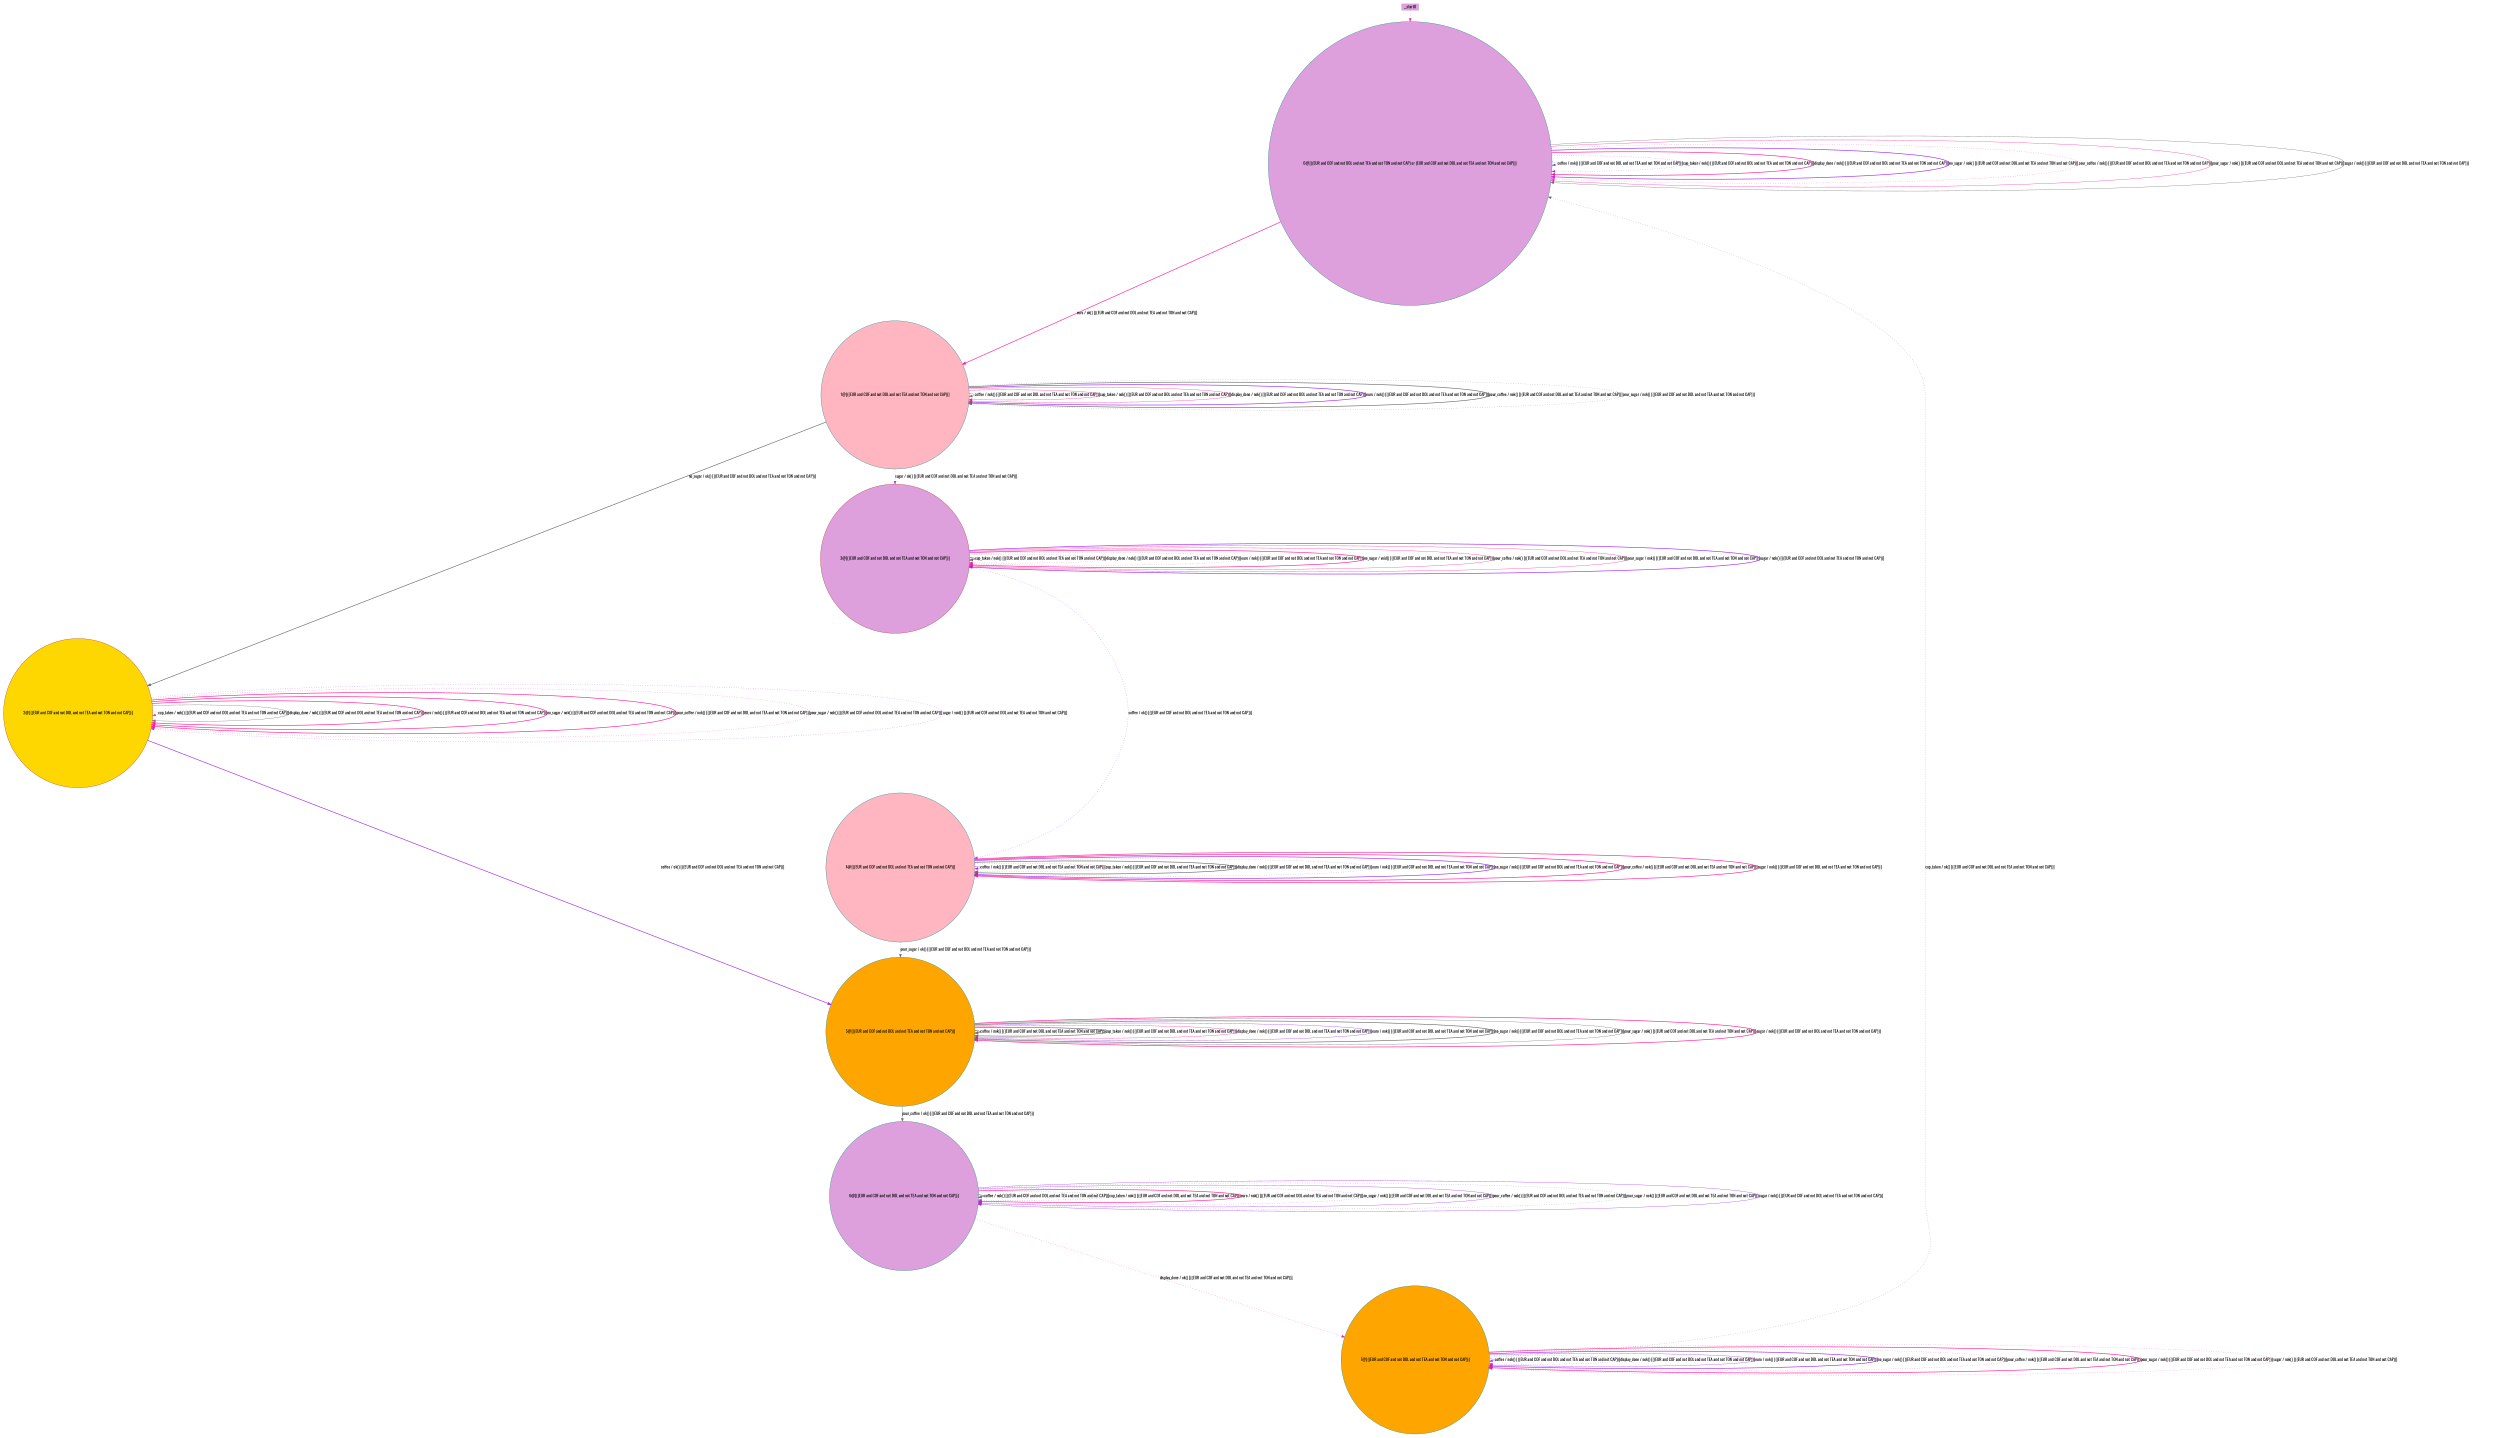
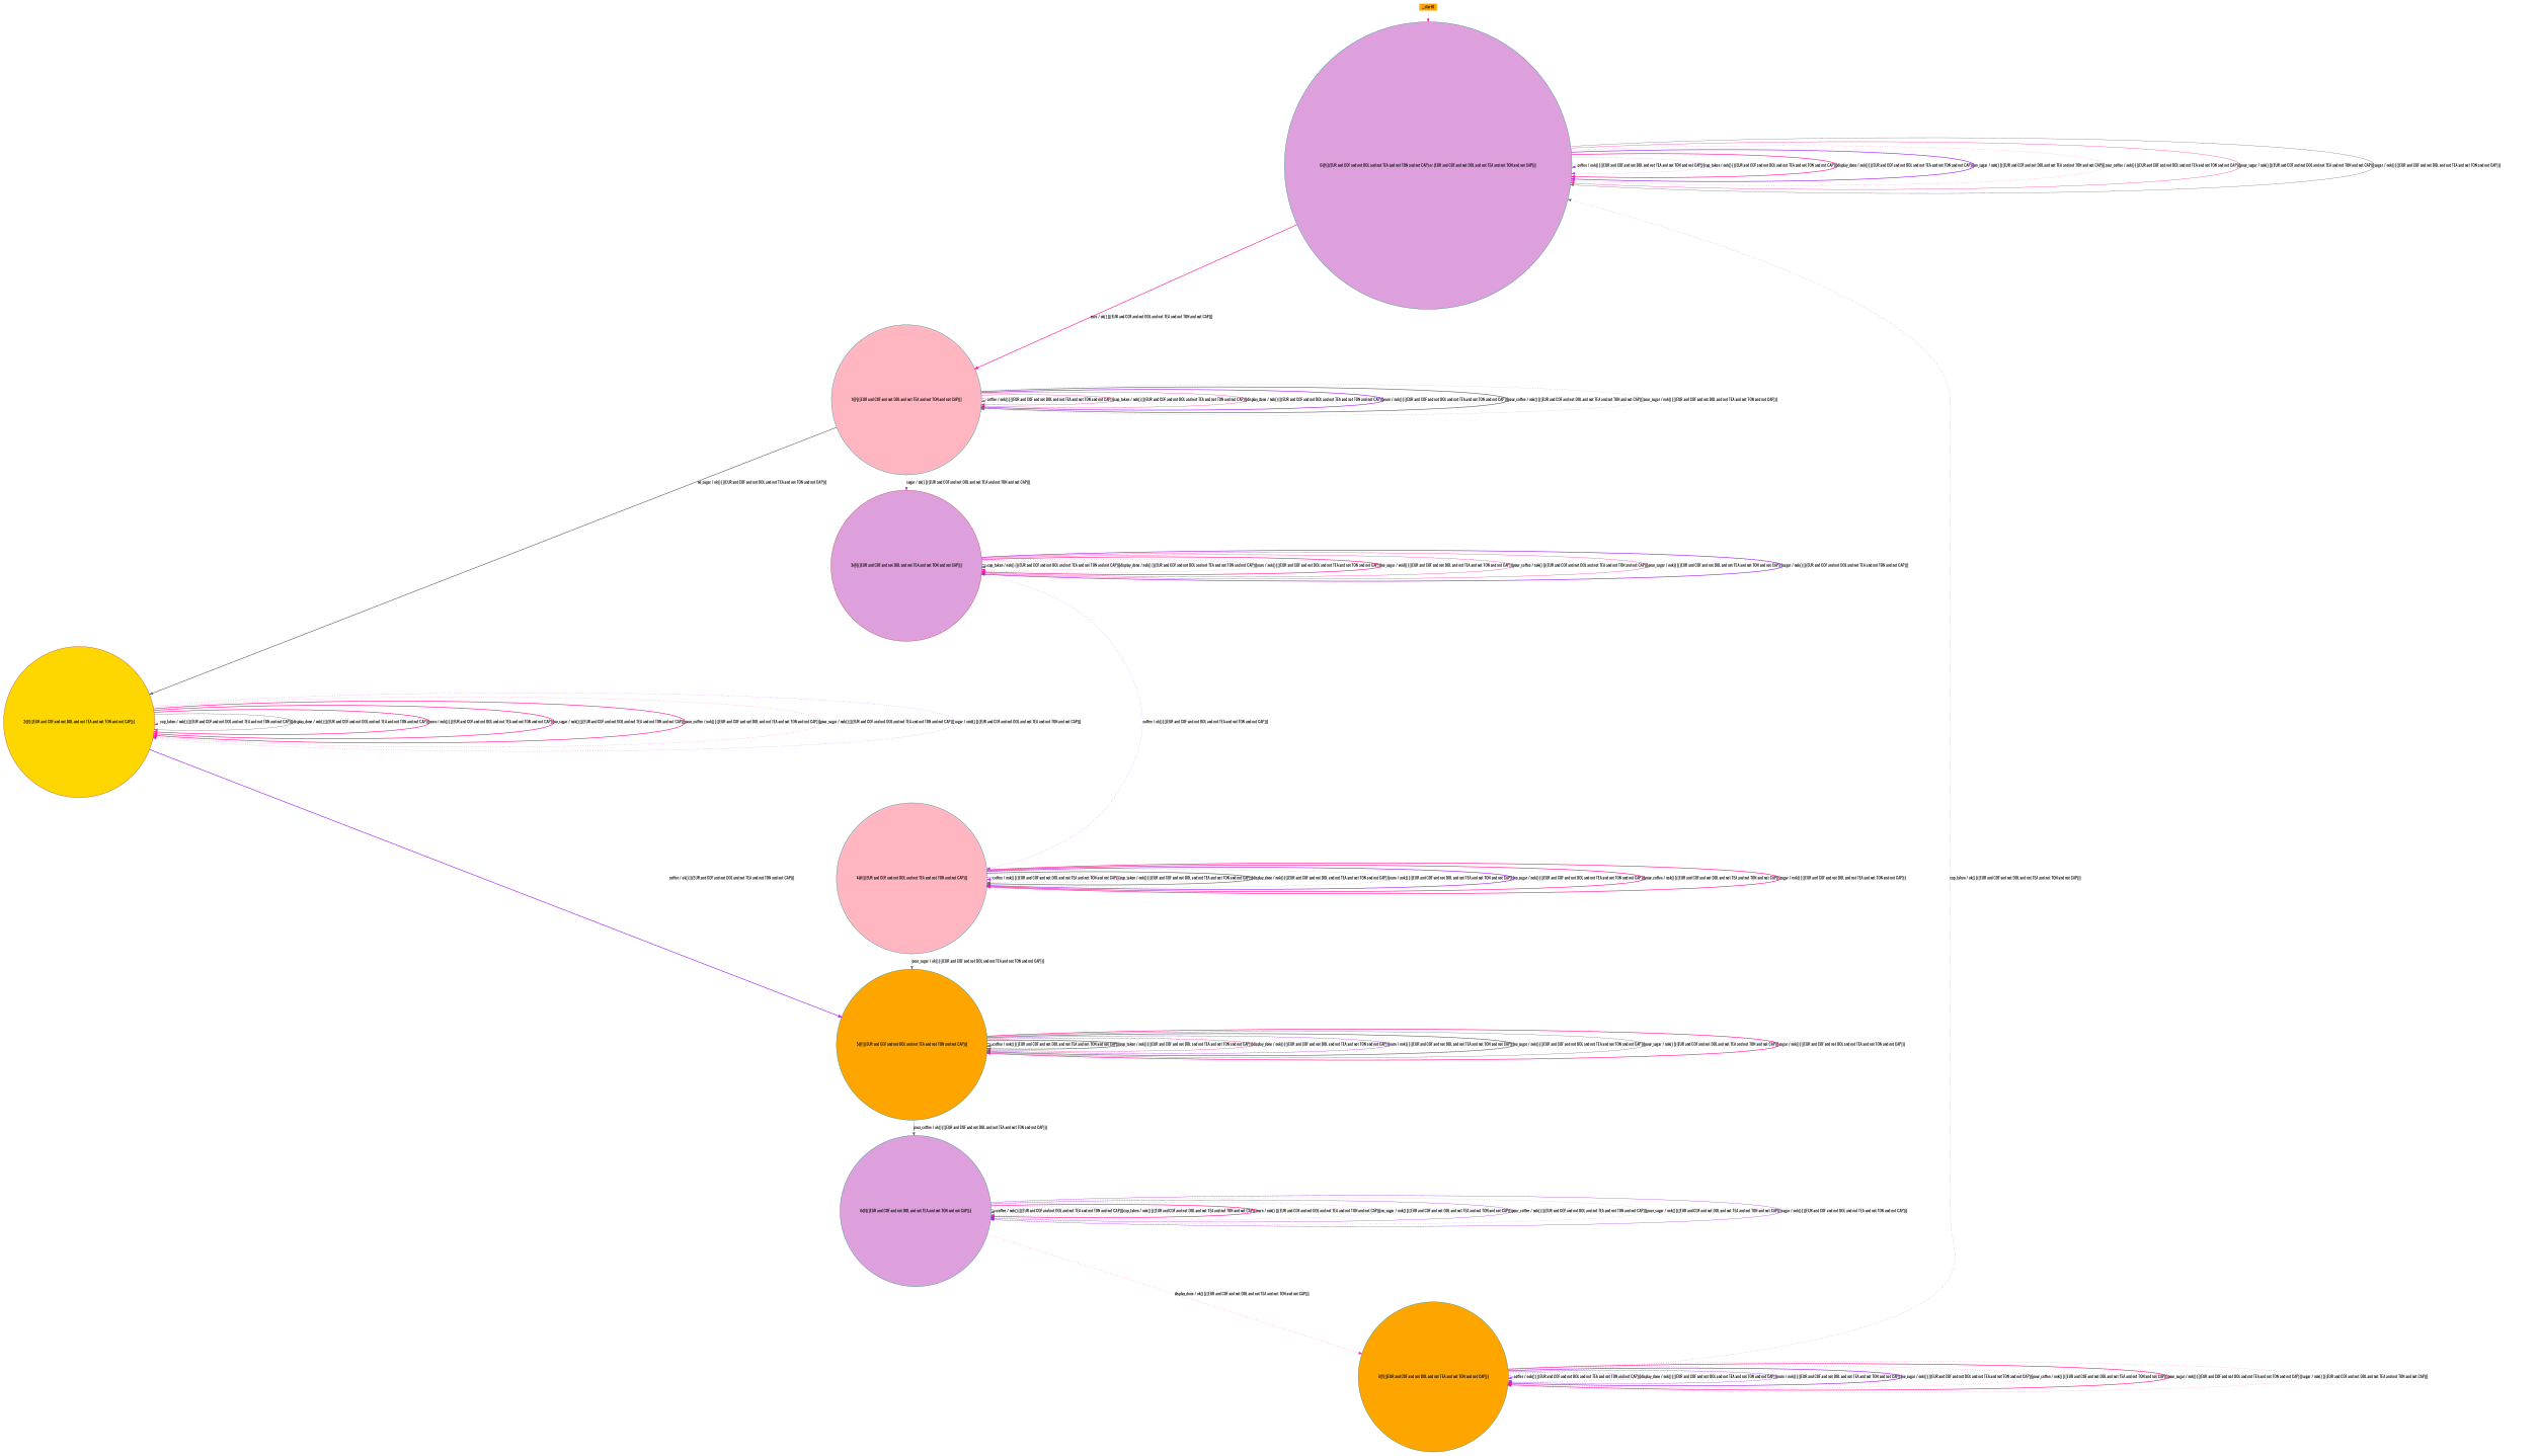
  digraph {
    fontname=Oswald
    node [shape=circle style=filled fillcolor=plum color=teal fontname=Oswald]
    edge [lblstyle="above, sloped" color=deeppink style=bold fontname=Oswald]
    n1 [label="0@[((EUR and COF and not DOL and not TEA and not TON and not CAP) or (EUR and COF and not DOL and not TEA and not TON and not CAP))]"]
    n2 [label="1@[((EUR and COF and not DOL and not TEA and not TON and not CAP))]" fillcolor=lightpink]
    n3 [label="2@[((EUR and COF and not DOL and not TEA and not TON and not CAP))]" fillcolor=gold color=brown]
    n4 [label="3@[((EUR and COF and not DOL and not TEA and not TON and not CAP))]" color=brown]
    n5 [label="5@[((EUR and COF and not DOL and not TEA and not TON and not CAP))]" fillcolor=orange]
    n6 [label="4@[((EUR and COF and not DOL and not TEA and not TON and not CAP))]" fillcolor=lightpink]
    n7 [label="6@[((EUR and COF and not DOL and not TEA and not TON and not CAP))]"]
    n8 [label="7@[((EUR and COF and not DOL and not TEA and not TON and not CAP))]" fillcolor=orange]
-   __start0 [height=0 shape=none width=0 color=brown]
+   __start0 [height=0 shape=none width=0 fillcolor=orange color=brown]
    n1 -> n1 [label="coffee / nok() [((EUR and COF and not DOL and not TEA and not TON and not CAP))]" color=purple style=dotted]
    n1 -> n1 [label="cup_taken / nok() [((EUR and COF and not DOL and not TEA and not TON and not CAP))]" color=purple style=dotted]
    n1 -> n1 [label="display_done / nok() [((EUR and COF and not DOL and not TEA and not TON and not CAP))]"]
    n1 -> n1 [label="no_sugar / nok() [((EUR and COF and not DOL and not TEA and not TON and not CAP))]" color=purple]
    n1 -> n1 [label="pour_coffee / nok() [((EUR and COF and not DOL and not TEA and not TON and not CAP))]" style=dotted]
    n1 -> n1 [label="pour_sugar / nok() [((EUR and COF and not DOL and not TEA and not TON and not CAP))]" style=solid]
    n1 -> n1 [label="sugar / nok() [((EUR and COF and not DOL and not TEA and not TON and not CAP))]" color=gray40 style=solid]
    n1 -> n2 [label="euro / ok() [((EUR and COF and not DOL and not TEA and not TON and not CAP))]"]
    n2 -> n2 [label="coffee / nok() [((EUR and COF and not DOL and not TEA and not TON and not CAP))]" color=gray40 style=solid]
    n2 -> n2 [label="cup_taken / nok() [((EUR and COF and not DOL and not TEA and not TON and not CAP))]" style=solid]
    n2 -> n2 [label="display_done / nok() [((EUR and COF and not DOL and not TEA and not TON and not CAP))]" style=solid]
    n2 -> n2 [label="euro / nok() [((EUR and COF and not DOL and not TEA and not TON and not CAP))]" color=purple]
    n2 -> n2 [label="pour_coffee / nok() [((EUR and COF and not DOL and not TEA and not TON and not CAP))]" color=gray40]
    n2 -> n2 [label="pour_sugar / nok() [((EUR and COF and not DOL and not TEA and not TON and not CAP))]" color=gray40 style=dotted]
    n2 -> n3 [label="no_sugar / ok() [((EUR and COF and not DOL and not TEA and not TON and not CAP))]" color=gray40]
    n2 -> n4 [label="sugar / ok() [((EUR and COF and not DOL and not TEA and not TON and not CAP))]" color=purple style=dotted]
    n3 -> n3 [label="cup_taken / nok() [((EUR and COF and not DOL and not TEA and not TON and not CAP))]" style=dotted]
    n3 -> n3 [label="display_done / nok() [((EUR and COF and not DOL and not TEA and not TON and not CAP))]" color=gray40 style=solid]
    n3 -> n3 [label="euro / nok() [((EUR and COF and not DOL and not TEA and not TON and not CAP))]"]
    n3 -> n3 [label="no_sugar / nok() [((EUR and COF and not DOL and not TEA and not TON and not CAP))]"]
    n3 -> n3 [label="pour_coffee / nok() [((EUR and COF and not DOL and not TEA and not TON and not CAP))]"]
    n3 -> n3 [label="pour_sugar / nok() [((EUR and COF and not DOL and not TEA and not TON and not CAP))]" style=dotted]
    n3 -> n3 [label="sugar / void() [((EUR and COF and not DOL and not TEA and not TON and not CAP))]" color=purple style=dotted]
    n3 -> n5 [label="coffee / ok() [((EUR and COF and not DOL and not TEA and not TON and not CAP))]" color=purple]
    n4 -> n4 [label="cup_taken / nok() [((EUR and COF and not DOL and not TEA and not TON and not CAP))]" color=gray40]
    n4 -> n4 [label="display_done / nok() [((EUR and COF and not DOL and not TEA and not TON and not CAP))]" style=dotted]
    n4 -> n4 [label="euro / nok() [((EUR and COF and not DOL and not TEA and not TON and not CAP))]" color=gray40 style=dotted]
    n4 -> n4 [label="no_sugar / void() [((EUR and COF and not DOL and not TEA and not TON and not CAP))]"]
    n4 -> n4 [label="pour_coffee / nok() [((EUR and COF and not DOL and not TEA and not TON and not CAP))]" style=solid]
    n4 -> n4 [label="pour_sugar / nok() [((EUR and COF and not DOL and not TEA and not TON and not CAP))]" style=solid]
    n4 -> n4 [label="sugar / nok() [((EUR and COF and not DOL and not TEA and not TON and not CAP))]" color=purple]
    n4 -> n6 [label="coffee / ok() [((EUR and COF and not DOL and not TEA and not TON and not CAP))]" color=purple style=dotted]
    n5 -> n5 [label="coffee / nok() [((EUR and COF and not DOL and not TEA and not TON and not CAP))]" color=gray40]
    n5 -> n5 [label="cup_taken / nok() [((EUR and COF and not DOL and not TEA and not TON and not CAP))]" color=gray40]
    n5 -> n5 [label="display_done / nok() [((EUR and COF and not DOL and not TEA and not TON and not CAP))]" style=solid]
    n5 -> n5 [label="euro / nok() [((EUR and COF and not DOL and not TEA and not TON and not CAP))]" color=purple style=solid]
    n5 -> n5 [label="no_sugar / nok() [((EUR and COF and not DOL and not TEA and not TON and not CAP))]" color=gray40]
    n5 -> n5 [label="pour_sugar / nok() [((EUR and COF and not DOL and not TEA and not TON and not CAP))]" color=gray40 style=solid]
    n5 -> n5 [label="sugar / nok() [((EUR and COF and not DOL and not TEA and not TON and not CAP))]"]
    n5 -> n7 [label="pour_coffee / ok() [((EUR and COF and not DOL and not TEA and not TON and not CAP))]" color=gray40 style=solid]
    n6 -> n5 [label="pour_sugar / ok() [((EUR and COF and not DOL and not TEA and not TON and not CAP))]" color=gray40 style=dotted]
    n6 -> n6 [label="coffee / nok() [((EUR and COF and not DOL and not TEA and not TON and not CAP))]" color=purple style=solid]
    n6 -> n6 [label="cup_taken / nok() [((EUR and COF and not DOL and not TEA and not TON and not CAP))]" style=dotted]
    n6 -> n6 [label="display_done / nok() [((EUR and COF and not DOL and not TEA and not TON and not CAP))]" color=gray40]
    n6 -> n6 [label="euro / nok() [((EUR and COF and not DOL and not TEA and not TON and not CAP))]" color=gray40 style=dotted]
    n6 -> n6 [label="no_sugar / nok() [((EUR and COF and not DOL and not TEA and not TON and not CAP))]" color=purple]
    n6 -> n6 [label="pour_coffee / nok() [((EUR and COF and not DOL and not TEA and not TON and not CAP))]"]
    n6 -> n6 [label="sugar / nok() [((EUR and COF and not DOL and not TEA and not TON and not CAP))]"]
    n7 -> n7 [label="coffee / nok() [((EUR and COF and not DOL and not TEA and not TON and not CAP))]" color=gray40]
    n7 -> n7 [label="cup_taken / nok() [((EUR and COF and not DOL and not TEA and not TON and not CAP))]" color=gray40 style=dotted]
    n7 -> n7 [label="euro / nok() [((EUR and COF and not DOL and not TEA and not TON and not CAP))]"]
    n7 -> n7 [label="no_sugar / nok() [((EUR and COF and not DOL and not TEA and not TON and not CAP))]" color=purple style=dotted]
    n7 -> n7 [label="pour_coffee / nok() [((EUR and COF and not DOL and not TEA and not TON and not CAP))]" color=purple style=solid]
    n7 -> n7 [label="pour_sugar / nok() [((EUR and COF and not DOL and not TEA and not TON and not CAP))]" color=gray40 style=dotted]
    n7 -> n7 [label="sugar / nok() [((EUR and COF and not DOL and not TEA and not TON and not CAP))]" color=purple style=solid]
    n7 -> n8 [label="display_done / ok() [((EUR and COF and not DOL and not TEA and not TON and not CAP))]" style=dotted]
    n8 -> n1 [label="cup_taken / ok() [((EUR and COF and not DOL and not TEA and not TON and not CAP))]" color=gray40 style=dotted]
    n8 -> n8 [label="coffee / nok() [((EUR and COF and not DOL and not TEA and not TON and not CAP))]" color=purple style=solid]
    n8 -> n8 [label="display_done / nok() [((EUR and COF and not DOL and not TEA and not TON and not CAP))]" color=purple style=dotted]
    n8 -> n8 [label="euro / nok() [((EUR and COF and not DOL and not TEA and not TON and not CAP))]" color=purple style=solid]
    n8 -> n8 [label="no_sugar / nok() [((EUR and COF and not DOL and not TEA and not TON and not CAP))]" color=purple]
    n8 -> n8 [label="pour_coffee / nok() [((EUR and COF and not DOL and not TEA and not TON and not CAP))]" style=dotted]
    n8 -> n8 [label="pour_sugar / nok() [((EUR and COF and not DOL and not TEA and not TON and not CAP))]"]
    n8 -> n8 [label="sugar / nok() [((EUR and COF and not DOL and not TEA and not TON and not CAP))]" style=dotted]
    __start0 -> n1 [style=dotted]
  }
